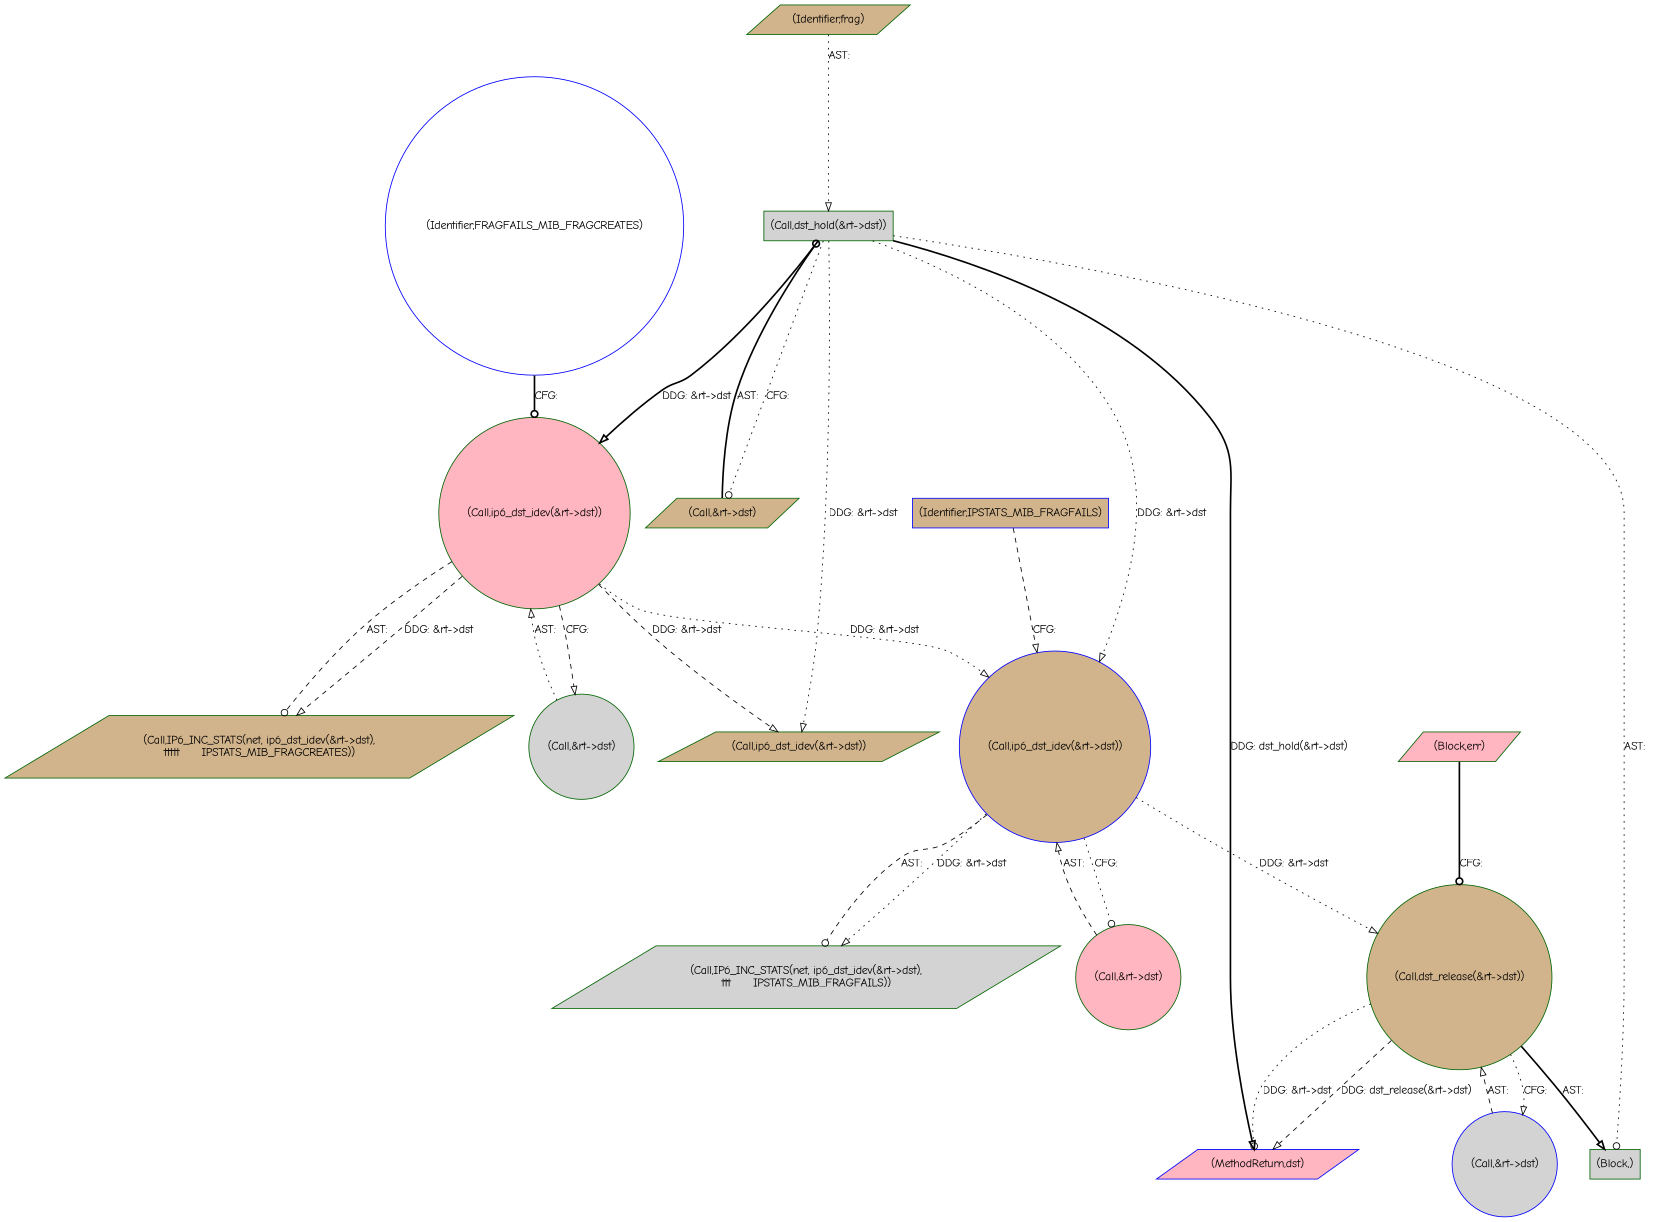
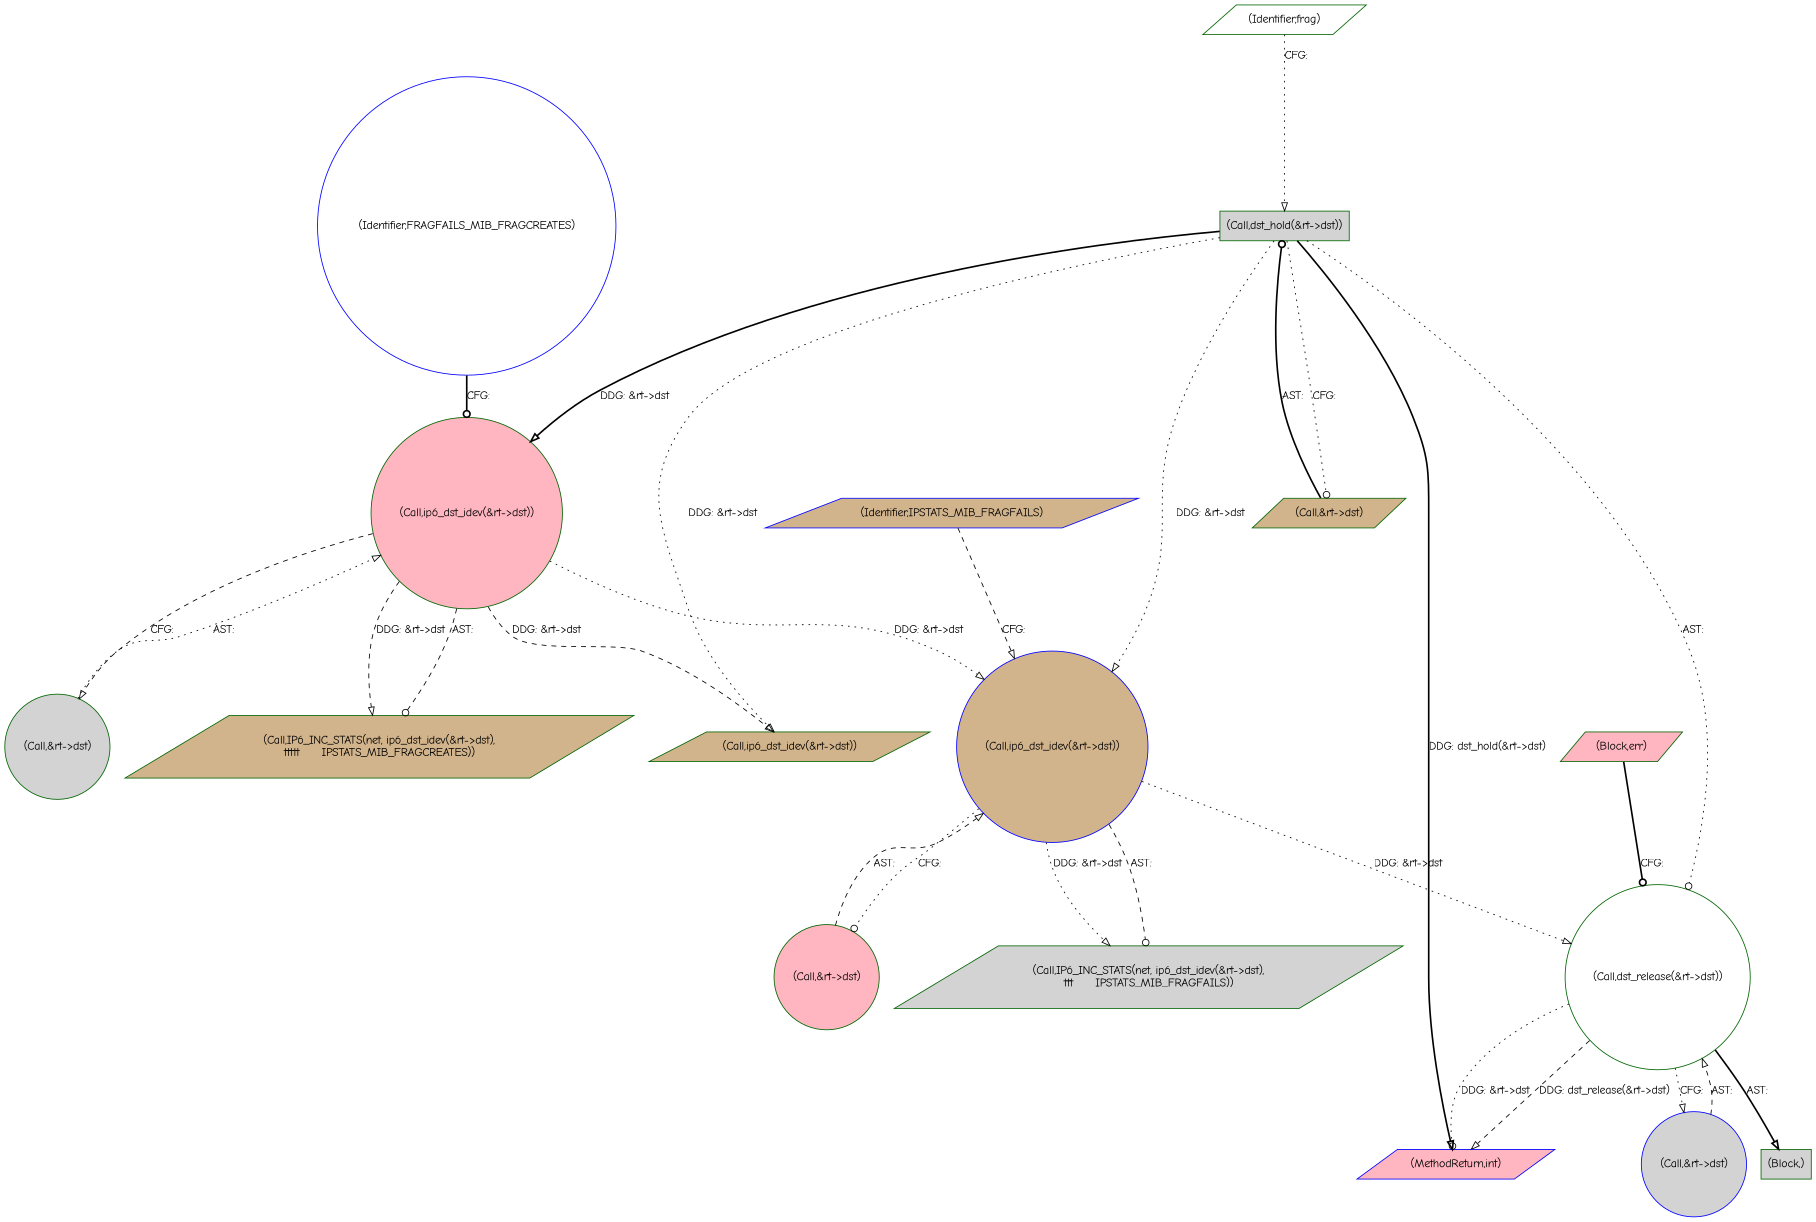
  digraph {
    fontname="Comic Neue"
    node [color=darkgreen fillcolor=tan fontname="Comic Neue" shape=parallelogram style=filled]
    edge [arrowhead=onormal fontname="Comic Neue" style=dotted]
-   n1 [label="(Call,dst_release(&rt->dst))" shape=circle]
-   n2 [color=blue fillcolor=lightpink label="(MethodReturn,dst)"]
+   n1 [fillcolor=white label="(Call,dst_release(&rt->dst))" shape=circle]
+   n2 [color=blue fillcolor=lightpink label="(MethodReturn,int)"]
    n3 [color=blue fillcolor=lightgrey label="(Call,&rt->dst)" shape=circle]
    n4 [fillcolor=lightgrey label="(Block,)" shape=box]
    n5 [color=blue label="(Call,ip6_dst_idev(&rt->dst))" shape=circle]
    n6 [fillcolor=lightgrey label="(Call,IP6_INC_STATS(net, ip6_dst_idev(&rt->dst),\n\t\t\t      IPSTATS_MIB_FRAGFAILS))"]
    n7 [fillcolor=lightpink label="(Call,&rt->dst)" shape=circle]
    n8 [fillcolor=lightgrey label="(Call,dst_hold(&rt->dst))" shape=box]
    n9 [fillcolor=lightpink label="(Call,ip6_dst_idev(&rt->dst))" shape=circle]
    n10 [label="(Call,ip6_dst_idev(&rt->dst))"]
    n11 [label="(Call,&rt->dst)"]
    n12 [label="(Call,IP6_INC_STATS(net, ip6_dst_idev(&rt->dst),\n\t\t\t\t\t      IPSTATS_MIB_FRAGCREATES))"]
    n13 [fillcolor=lightgrey label="(Call,&rt->dst)" shape=circle]
-   n14 [label="(Identifier,frag)"]
+   n14 [fillcolor=white label="(Identifier,frag)"]
    n15 [color=blue fillcolor=white label="(Identifier,FRAGFAILS_MIB_FRAGCREATES)" shape=circle]
-   n16 [color=blue label="(Identifier,IPSTATS_MIB_FRAGFAILS)" shape=box]
+   n16 [color=blue label="(Identifier,IPSTATS_MIB_FRAGFAILS)"]
    n17 [fillcolor=lightpink label="(Block,err)"]
    n1 -> n2 [label="DDG: dst_release(&rt->dst)" style=dashed]
    n1 -> n2 [arrowhead=odot label="DDG: &rt->dst"]
    n1 -> n3 [label="CFG: "]
    n1 -> n4 [label="AST: " style=bold]
    n3 -> n1 [label="AST: " style=dashed]
    n5 -> n1 [label="DDG: &rt->dst"]
    n5 -> n6 [arrowhead=odot label="AST: " style=dashed]
    n5 -> n6 [label="DDG: &rt->dst"]
    n5 -> n7 [arrowhead=odot label="CFG: "]
    n7 -> n5 [label="AST: " style=dashed]
    n8 -> n2 [label="DDG: dst_hold(&rt->dst)" style=bold]
-   n8 -> n4 [arrowhead=odot label="AST: "]
+   n8 -> n1 [arrowhead=odot label="AST: "]
    n8 -> n5 [label="DDG: &rt->dst"]
    n8 -> n9 [label="DDG: &rt->dst" style=bold]
    n8 -> n10 [label="DDG: &rt->dst"]
    n8 -> n11 [arrowhead=odot label="CFG: "]
    n9 -> n5 [label="DDG: &rt->dst"]
    n9 -> n10 [label="DDG: &rt->dst" style=dashed]
    n9 -> n12 [arrowhead=odot label="AST: " style=dashed]
    n9 -> n12 [label="DDG: &rt->dst" style=dashed]
    n9 -> n13 [label="CFG: " style=dashed]
    n11 -> n8 [arrowhead=odot label="AST: " style=bold]
    n13 -> n9 [label="AST: "]
-   n14 -> n8 [label="AST: "]
+   n14 -> n8 [label="CFG: "]
    n15 -> n9 [arrowhead=odot label="CFG: " style=bold]
    n16 -> n5 [label="CFG: " style=dashed]
    n17 -> n1 [arrowhead=odot label="CFG: " style=bold]
  }
